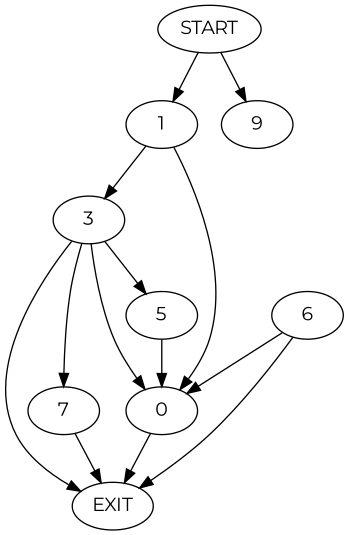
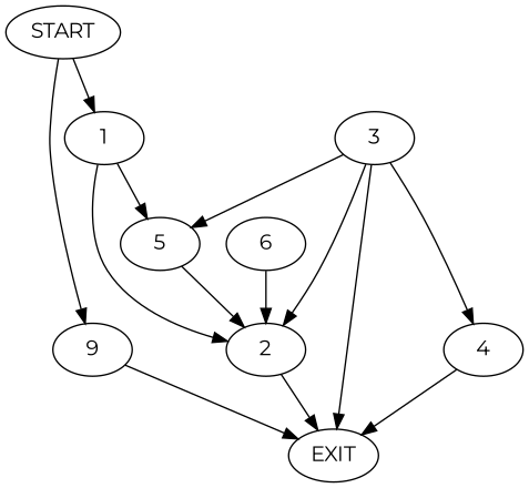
  digraph {
    fontname=Montserrat
    node [fontname=Montserrat]
    edge [fontname=Montserrat]
    n1 [label=START]
    1
    n3 [label=9]
-   2 [label=0]
+   2
    3
    n6 [label=EXIT]
-   4 [label=7]
+   4
    5
    6
    n1 -> 1
    n1 -> n3
    1 -> 2
-   1 -> 3
-   6 -> n6
+   1 -> 5
+   n3 -> n6
    2 -> n6
    3 -> 2
    3 -> n6
    3 -> 4
    3 -> 5
    4 -> n6
    5 -> 2
    6 -> 2
  }
